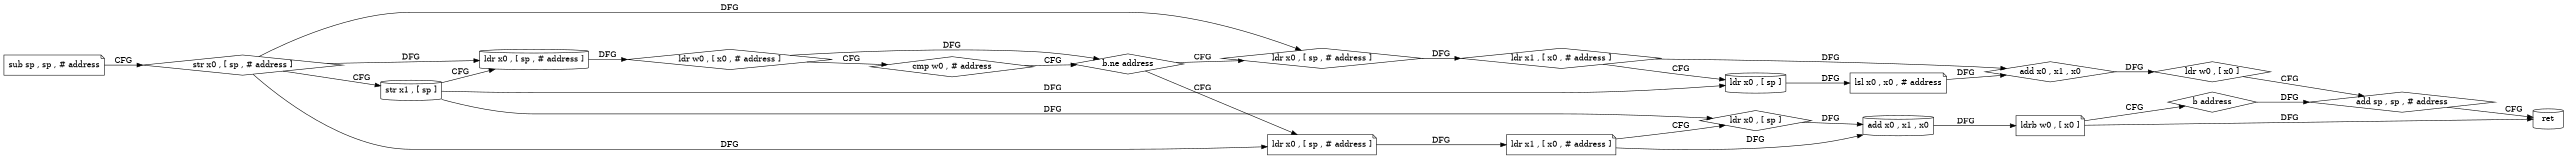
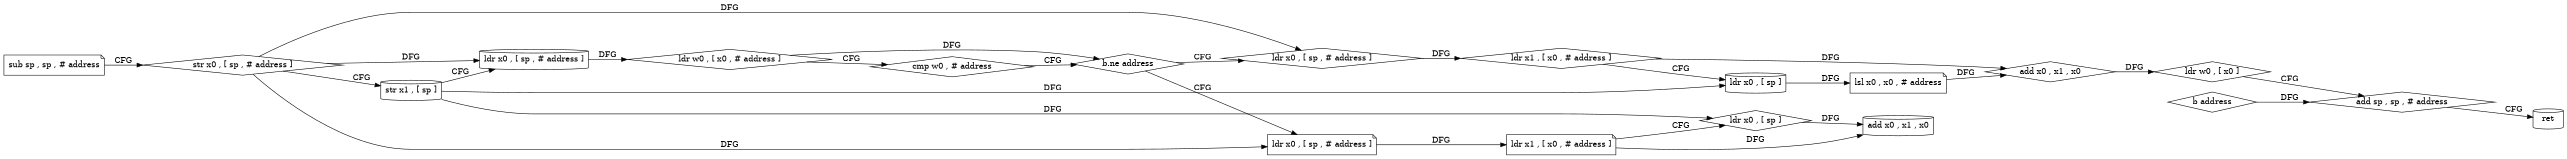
  digraph {
    rankdir=LR
    node [shape=diamond]
    n1 [label="sub sp , sp , # address" shape=note]
    n2 [label="str x0 , [ sp , # address ]"]
    n3 [label="str x1 , [ sp ]" shape=cylinder]
    n4 [label="ldr x0 , [ sp , # address ]" shape=cylinder]
    n5 [label="ldr x0 , [ sp , # address ]"]
    n6 [label="ldr x0 , [ sp , # address ]" shape=note]
    n7 [label="ldr x0 , [ sp ]" shape=cylinder]
    n8 [label="ldr x0 , [ sp ]"]
    n9 [label="ldr w0 , [ x0 , # address ]"]
    n10 [label="ldr x1 , [ x0 , # address ]"]
    n11 [label="ldr x1 , [ x0 , # address ]" shape=note]
    n12 [label="lsl x0 , x0 , # address" shape=note]
    n13 [label="add x0 , x1 , x0" shape=cylinder]
    n14 [label="cmp w0 , # address"]
    n15 [label="b.ne address"]
    n16 [label="add x0 , x1 , x0"]
    n17 [label="ldr w0 , [ x0 ]"]
    n18 [label="add sp , sp , # address"]
    n19 [label=ret shape=cylinder]
-   n20 [label="ldrb w0 , [ x0 ]" shape=note]
    n21 [label="b address"]
    n1 -> n2 [label=CFG]
    n2 -> n3 [label=CFG]
    n2 -> n4 [label=DFG]
    n2 -> n5 [label=DFG]
    n2 -> n6 [label=DFG]
    n3 -> n4 [label=CFG]
    n3 -> n7 [label=DFG]
    n3 -> n8 [label=DFG]
    n4 -> n9 [label=DFG]
    n5 -> n10 [label=DFG]
    n6 -> n11 [label=DFG]
    n7 -> n12 [label=DFG]
    n8 -> n13 [label=DFG]
    n9 -> n14 [label=CFG]
    n9 -> n15 [label=DFG]
    n10 -> n7 [label=CFG]
    n10 -> n16 [label=DFG]
    n11 -> n8 [label=CFG]
    n11 -> n13 [label=DFG]
    n12 -> n16 [label=DFG]
-   n13 -> n20 [label=DFG]
    n14 -> n15 [label=CFG]
    n15 -> n5 [label=CFG]
    n15 -> n6 [label=CFG]
    n16 -> n17 [label=DFG]
    n17 -> n18 [label=CFG]
    n18 -> n19 [label=CFG]
-   n20 -> n19 [label=DFG]
-   n20 -> n21 [label=CFG]
    n21 -> n18 [label=DFG]
  }
